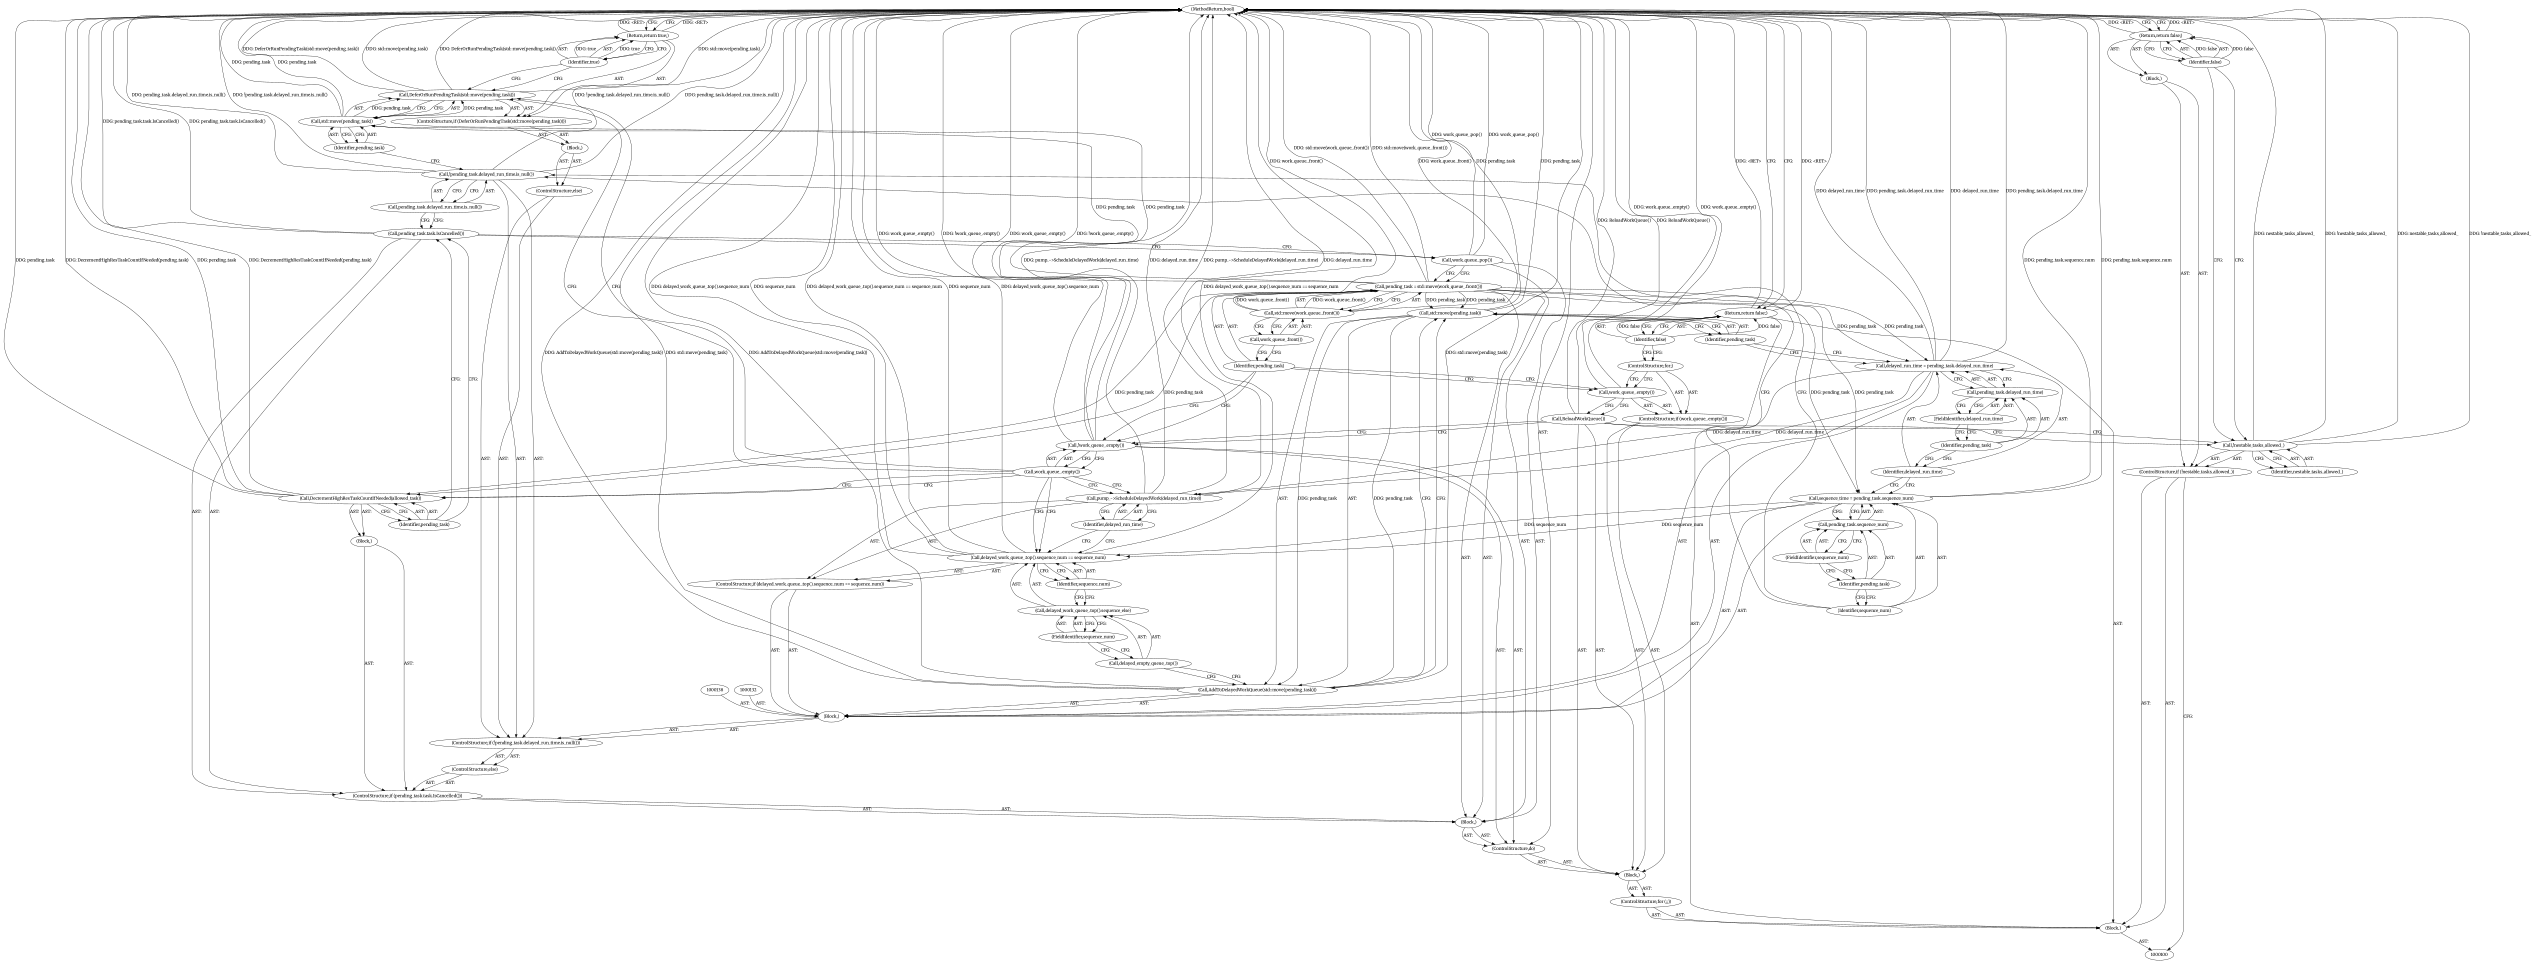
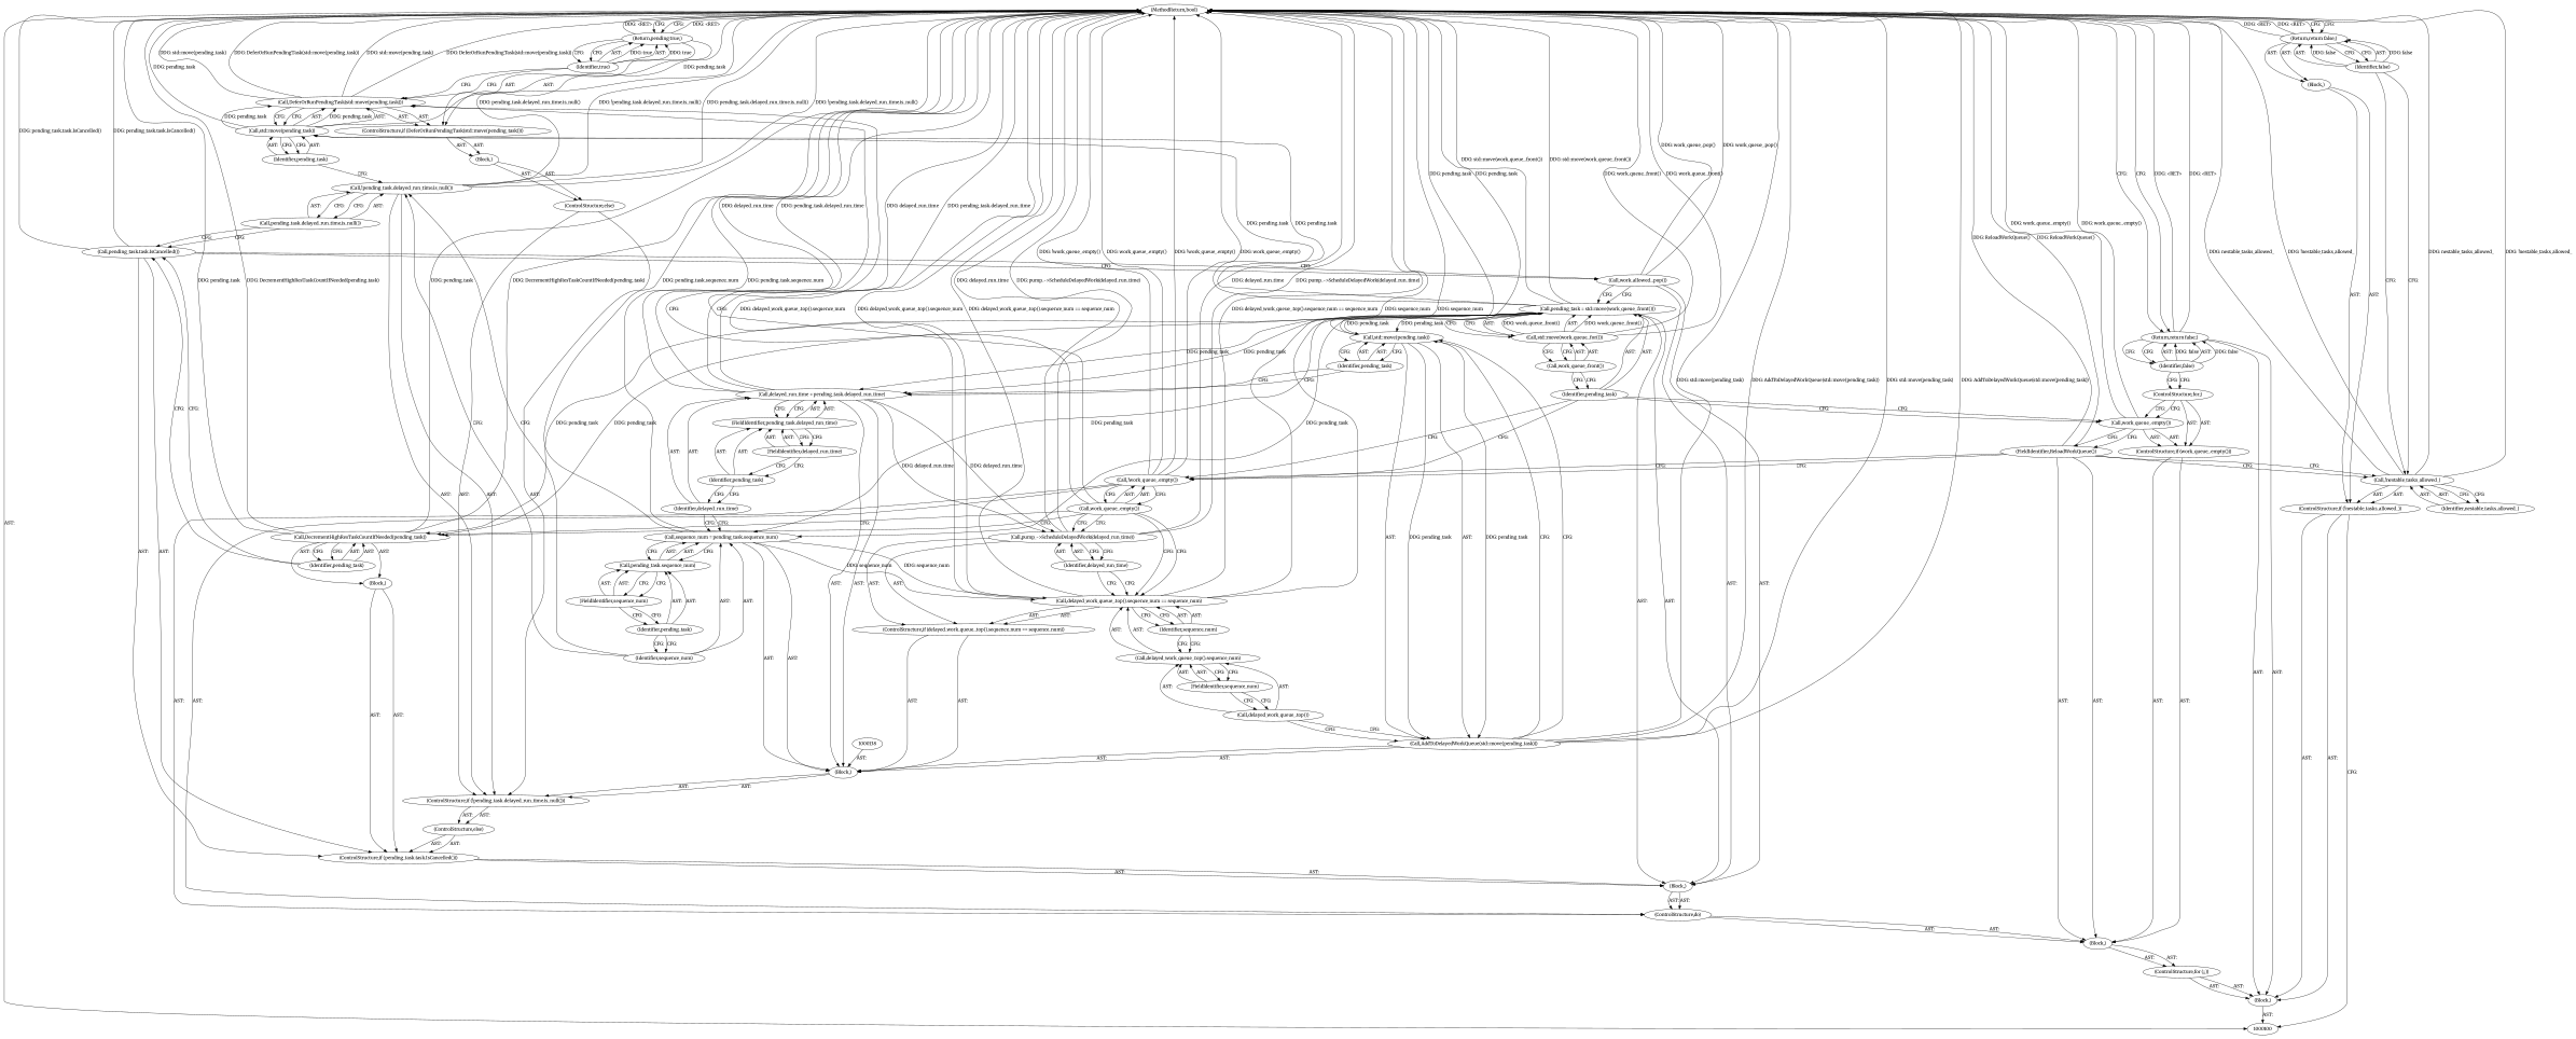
  digraph {
    fontname=Merriweather
    node [fontname=Merriweather]
    edge [fontname=Merriweather]
    n1 [label="(MethodReturn,bool)"]
-   n2 [label="(Return,return true;)"]
+   n2 [label="(Return,pending true;)"]
    n3 [label="(Return,return false;)"]
    n4 [label="(Return,return false;)"]
    1000100
    n6 [label="(ControlStructure,if (DeferOrRunPendingTask(std::move(pending_task))))"]
    n7 [label="(Identifier,true)"]
    n8 [label="(Block,)"]
    n9 [label="(Identifier,false)"]
    n10 [label="(Block,)"]
    n11 [label="(Identifier,false)"]
    n12 [label="(ControlStructure,do)"]
    n13 [label="(Block,)"]
    n14 [label="(ControlStructure,for (;;))"]
    n15 [label="(Call,pending_task = std::move(work_queue_.front()))"]
-   n16 [label="(Call,std::move(work_queue_.front()))"]
+   n16 [label="(Call,std::move(work_queue_.for()))"]
    n17 [label="(Block,)"]
-   n18 [label="(Call,DecrementHighResTaskCountIfNeeded(allowed_task))"]
-   n19 [label="(Call,sequence_time = pending_task.sequence_num)"]
+   n18 [label="(Call,DecrementHighResTaskCountIfNeeded(pending_task))"]
+   n19 [label="(Call,sequence_num = pending_task.sequence_num)"]
    n20 [label="(Call,delayed_run_time = pending_task.delayed_run_time)"]
    n21 [label="(Call,std::move(pending_task))"]
    n22 [label="(Call,std::move(pending_task))"]
    n23 [label="(Call,work_queue_.front())"]
    n24 [label="(Block,)"]
    n25 [label="(Identifier,pending_task)"]
    n26 [label="(Call,pending_task.sequence_num)"]
    n27 [label="(Block,)"]
    n28 [label="(Call,delayed_work_queue_.top().sequence_num == sequence_num)"]
-   n29 [label="(Call,pending_task.delayed_run_time)"]
+   n29 [label="(FieldIdentifier,pending_task.delayed_run_time)"]
    n30 [label="(Call,pump_->ScheduleDelayedWork(delayed_run_time))"]
    n31 [label="(Identifier,pending_task)"]
    n32 [label="(Call,AddToDelayedWorkQueue(std::move(pending_task)))"]
    n33 [label="(Call,DeferOrRunPendingTask(std::move(pending_task)))"]
    n34 [label="(Identifier,pending_task)"]
    n35 [label="(Identifier,pending_task)"]
    n36 [label="(Call,!work_queue_.empty())"]
    n37 [label="(Call,work_queue_.empty())"]
    n38 [label="(Call,work_queue_.empty())"]
-   n39 [label="(Call,ReloadWorkQueue())"]
+   n39 [label="(FieldIdentifier,ReloadWorkQueue())"]
    n40 [label="(ControlStructure,if (work_queue_.empty()))"]
-   n41 [label="(Call,work_queue_.pop())"]
+   n41 [label="(Call,work_allowed_.pop())"]
    n42 [label="(Call,pending_task.task.IsCancelled())"]
    n43 [label="(ControlStructure,if (pending_task.task.IsCancelled()))"]
    n44 [label="(ControlStructure,if (!pending_task.delayed_run_time.is_null()))"]
    n45 [label="(ControlStructure,else)"]
    n46 [label="(Call,!pending_task.delayed_run_time.is_null())"]
    n47 [label="(Call,pending_task.delayed_run_time.is_null())"]
    n48 [label="(ControlStructure,if (!nestable_tasks_allowed_))"]
    n49 [label="(Call,!nestable_tasks_allowed_)"]
    n50 [label="(Identifier,nestable_tasks_allowed_)"]
    n51 [label="(FieldIdentifier,sequence_num)"]
    n52 [label="(Identifier,sequence_num)"]
    n53 [label="(ControlStructure,if (delayed_work_queue_.top().sequence_num == sequence_num))"]
    n54 [label="(Identifier,sequence_num)"]
    n55 [label="(Identifier,pending_task)"]
    n56 [label="(FieldIdentifier,delayed_run_time)"]
    n57 [label="(Identifier,delayed_run_time)"]
    n58 [label="(Identifier,delayed_run_time)"]
    n59 [label="(Identifier,pending_task)"]
-   n60 [label="(Call,delayed_work_queue_.top().sequence_else)"]
+   n60 [label="(Call,delayed_work_queue_.top().sequence_num)"]
    n61 [label="(FieldIdentifier,sequence_num)"]
-   n62 [label="(Call,delayed_empty_queue_.top())"]
+   n62 [label="(Call,delayed_work_queue_.top())"]
    n63 [label="(Block,)"]
    n64 [label="(ControlStructure,else)"]
    n65 [label="(ControlStructure,for;)"]
-   1000132
    1000138
    n1 -> n2 [label="CFG: "]
    n1 -> n2 [label="CFG: "]
    n1 -> n3 [label="CFG: "]
    n1 -> n3 [label="CFG: "]
    n1 -> n4 [label="CFG: "]
    n1 -> n4 [label="CFG: "]
-   n1 -> n12 [label="AST: "]
+   n1 -> 1000100 [label="AST: "]
    n2 -> n1 [label="DDG: <RET>"]
    n2 -> n1 [label="DDG: <RET>"]
    n2 -> n6 [label="AST: "]
    n2 -> n6 [label="AST: "]
    n2 -> n7 [label="CFG: "]
    n2 -> n7 [label="CFG: "]
    n3 -> n1 [label="DDG: <RET>"]
    n3 -> n1 [label="DDG: <RET>"]
    n3 -> n8 [label="AST: "]
    n3 -> n8 [label="AST: "]
    n3 -> n9 [label="CFG: "]
    n3 -> n9 [label="CFG: "]
    n4 -> n1 [label="DDG: <RET>"]
    n4 -> n1 [label="DDG: <RET>"]
    n4 -> n10 [label="AST: "]
    n4 -> n10 [label="AST: "]
    n4 -> n11 [label="CFG: "]
    n4 -> n11 [label="CFG: "]
    n6 -> n63 [label="AST: "]
    n6 -> n63 [label="AST: "]
    n7 -> n2 [label="AST: "]
    n7 -> n2 [label="DDG: true"]
    n7 -> n2 [label="AST: "]
    n7 -> n2 [label="DDG: true"]
    n7 -> n33 [label="CFG: "]
    n7 -> n33 [label="CFG: "]
    n8 -> n48 [label="AST: "]
    n8 -> n48 [label="AST: "]
    n9 -> n3 [label="AST: "]
    n9 -> n3 [label="DDG: false"]
    n9 -> n3 [label="AST: "]
    n9 -> n3 [label="DDG: false"]
    n9 -> n49 [label="CFG: "]
    n9 -> n49 [label="CFG: "]
    n10 -> 1000100 [label="AST: "]
    n11 -> n4 [label="AST: "]
    n11 -> n4 [label="DDG: false"]
    n11 -> n4 [label="AST: "]
    n11 -> n4 [label="DDG: false"]
    n11 -> n65 [label="CFG: "]
    n11 -> n65 [label="CFG: "]
    n12 -> n13 [label="AST: "]
    n12 -> n13 [label="AST: "]
    n13 -> n14 [label="AST: "]
    n13 -> n14 [label="AST: "]
    n14 -> n10 [label="AST: "]
    n14 -> n10 [label="AST: "]
    n15 -> n1 [label="DDG: std::move(work_queue_.front())"]
    n15 -> n1 [label="DDG: std::move(work_queue_.front())"]
    n15 -> n16 [label="CFG: "]
    n15 -> n16 [label="CFG: "]
    n15 -> n17 [label="AST: "]
    n15 -> n17 [label="AST: "]
    n15 -> n18 [label="DDG: pending_task"]
    n15 -> n18 [label="DDG: pending_task"]
    n15 -> n19 [label="DDG: pending_task"]
    n15 -> n19 [label="DDG: pending_task"]
    n15 -> n20 [label="DDG: pending_task"]
    n15 -> n20 [label="DDG: pending_task"]
    n15 -> n21 [label="DDG: pending_task"]
    n15 -> n21 [label="DDG: pending_task"]
    n15 -> n22 [label="DDG: pending_task"]
    n15 -> n22 [label="DDG: pending_task"]
    n16 -> n1 [label="DDG: work_queue_.front()"]
    n16 -> n1 [label="DDG: work_queue_.front()"]
    n16 -> n15 [label="AST: "]
    n16 -> n15 [label="DDG: work_queue_.front()"]
    n16 -> n15 [label="AST: "]
    n16 -> n15 [label="DDG: work_queue_.front()"]
    n16 -> n23 [label="CFG: "]
    n16 -> n23 [label="CFG: "]
    n17 -> n12 [label="AST: "]
    n17 -> n12 [label="AST: "]
    n18 -> n1 [label="DDG: DecrementHighResTaskCountIfNeeded(pending_task)"]
    n18 -> n1 [label="DDG: pending_task"]
    n18 -> n1 [label="DDG: DecrementHighResTaskCountIfNeeded(pending_task)"]
    n18 -> n1 [label="DDG: pending_task"]
    n18 -> n24 [label="AST: "]
    n18 -> n24 [label="AST: "]
    n18 -> n25 [label="CFG: "]
    n18 -> n25 [label="CFG: "]
    n19 -> n1 [label="DDG: pending_task.sequence_num"]
    n19 -> n1 [label="DDG: pending_task.sequence_num"]
    n19 -> n26 [label="CFG: "]
    n19 -> n26 [label="CFG: "]
    n19 -> n27 [label="AST: "]
    n19 -> n27 [label="AST: "]
    n19 -> n28 [label="DDG: sequence_num"]
    n19 -> n28 [label="DDG: sequence_num"]
    n20 -> n1 [label="DDG: pending_task.delayed_run_time"]
    n20 -> n1 [label="DDG: delayed_run_time"]
    n20 -> n1 [label="DDG: pending_task.delayed_run_time"]
    n20 -> n1 [label="DDG: delayed_run_time"]
    n20 -> n27 [label="AST: "]
    n20 -> n27 [label="AST: "]
    n20 -> n29 [label="CFG: "]
    n20 -> n29 [label="CFG: "]
    n20 -> n30 [label="DDG: delayed_run_time"]
    n20 -> n30 [label="DDG: delayed_run_time"]
    n21 -> n1 [label="DDG: pending_task"]
    n21 -> n1 [label="DDG: pending_task"]
    n21 -> n31 [label="CFG: "]
    n21 -> n31 [label="CFG: "]
    n21 -> n32 [label="AST: "]
    n21 -> n32 [label="DDG: pending_task"]
    n21 -> n32 [label="AST: "]
    n21 -> n32 [label="DDG: pending_task"]
    n22 -> n1 [label="DDG: pending_task"]
    n22 -> n1 [label="DDG: pending_task"]
    n22 -> n33 [label="AST: "]
    n22 -> n33 [label="DDG: pending_task"]
    n22 -> n33 [label="AST: "]
    n22 -> n33 [label="DDG: pending_task"]
    n22 -> n34 [label="CFG: "]
    n22 -> n34 [label="CFG: "]
    n23 -> n16 [label="AST: "]
    n23 -> n16 [label="AST: "]
    n23 -> n35 [label="CFG: "]
    n23 -> n35 [label="CFG: "]
    n24 -> n43 [label="AST: "]
    n24 -> n43 [label="AST: "]
    n25 -> n18 [label="AST: "]
    n25 -> n18 [label="AST: "]
    n25 -> n42 [label="CFG: "]
    n25 -> n42 [label="CFG: "]
    n26 -> n19 [label="AST: "]
    n26 -> n19 [label="AST: "]
    n26 -> n51 [label="CFG: "]
    n26 -> n51 [label="CFG: "]
    n27 -> n44 [label="AST: "]
    n27 -> n44 [label="AST: "]
    n28 -> n1 [label="DDG: sequence_num"]
    n28 -> n1 [label="DDG: delayed_work_queue_.top().sequence_num"]
    n28 -> n1 [label="DDG: delayed_work_queue_.top().sequence_num == sequence_num"]
    n28 -> n1 [label="DDG: sequence_num"]
    n28 -> n1 [label="DDG: delayed_work_queue_.top().sequence_num"]
    n28 -> n1 [label="DDG: delayed_work_queue_.top().sequence_num == sequence_num"]
    n28 -> n52 [label="CFG: "]
    n28 -> n52 [label="CFG: "]
    n28 -> n53 [label="AST: "]
    n28 -> n53 [label="AST: "]
    n29 -> n20 [label="AST: "]
    n29 -> n20 [label="AST: "]
    n29 -> n56 [label="CFG: "]
    n29 -> n56 [label="CFG: "]
    n30 -> n1 [label="DDG: pump_->ScheduleDelayedWork(delayed_run_time)"]
    n30 -> n1 [label="DDG: delayed_run_time"]
    n30 -> n1 [label="DDG: pump_->ScheduleDelayedWork(delayed_run_time)"]
    n30 -> n1 [label="DDG: delayed_run_time"]
    n30 -> n53 [label="AST: "]
    n30 -> n53 [label="AST: "]
    n30 -> n57 [label="CFG: "]
    n30 -> n57 [label="CFG: "]
    n31 -> n20 [label="CFG: "]
    n31 -> n20 [label="CFG: "]
    n31 -> n21 [label="AST: "]
    n31 -> n21 [label="AST: "]
    n32 -> n1 [label="DDG: std::move(pending_task)"]
    n32 -> n1 [label="DDG: AddToDelayedWorkQueue(std::move(pending_task))"]
    n32 -> n1 [label="DDG: std::move(pending_task)"]
    n32 -> n1 [label="DDG: AddToDelayedWorkQueue(std::move(pending_task))"]
    n32 -> n21 [label="CFG: "]
    n32 -> n21 [label="CFG: "]
    n32 -> n27 [label="AST: "]
    n32 -> n27 [label="AST: "]
    n33 -> n1 [label="DDG: std::move(pending_task)"]
    n33 -> n1 [label="DDG: DeferOrRunPendingTask(std::move(pending_task))"]
    n33 -> n1 [label="DDG: std::move(pending_task)"]
    n33 -> n1 [label="DDG: DeferOrRunPendingTask(std::move(pending_task))"]
    n33 -> n6 [label="AST: "]
    n33 -> n6 [label="AST: "]
    n33 -> n22 [label="CFG: "]
    n33 -> n22 [label="CFG: "]
    n34 -> n22 [label="AST: "]
    n34 -> n22 [label="AST: "]
    n34 -> n46 [label="CFG: "]
    n35 -> n15 [label="AST: "]
    n35 -> n15 [label="AST: "]
    n35 -> n36 [label="CFG: "]
    n35 -> n36 [label="CFG: "]
    n35 -> n37 [label="CFG: "]
    n35 -> n37 [label="CFG: "]
    n36 -> n1 [label="DDG: work_queue_.empty()"]
    n36 -> n1 [label="DDG: !work_queue_.empty()"]
    n36 -> n1 [label="DDG: work_queue_.empty()"]
    n36 -> n1 [label="DDG: !work_queue_.empty()"]
    n36 -> n12 [label="AST: "]
    n36 -> n12 [label="AST: "]
    n36 -> n38 [label="CFG: "]
    n36 -> n38 [label="CFG: "]
    n37 -> n1 [label="DDG: work_queue_.empty()"]
    n37 -> n1 [label="DDG: work_queue_.empty()"]
    n37 -> n39 [label="CFG: "]
    n37 -> n39 [label="CFG: "]
    n37 -> n40 [label="AST: "]
    n37 -> n40 [label="AST: "]
    n38 -> n18 [label="CFG: "]
    n38 -> n18 [label="CFG: "]
    n38 -> n28 [label="CFG: "]
    n38 -> n28 [label="CFG: "]
    n38 -> n30 [label="CFG: "]
    n38 -> n30 [label="CFG: "]
    n38 -> n33 [label="CFG: "]
    n38 -> n33 [label="CFG: "]
    n38 -> n36 [label="AST: "]
    n38 -> n36 [label="AST: "]
    n39 -> n1 [label="DDG: ReloadWorkQueue()"]
    n39 -> n1 [label="DDG: ReloadWorkQueue()"]
    n39 -> n13 [label="AST: "]
    n39 -> n13 [label="AST: "]
    n39 -> n36 [label="CFG: "]
    n39 -> n36 [label="CFG: "]
    n39 -> n49 [label="CFG: "]
    n39 -> n49 [label="CFG: "]
    n40 -> n13 [label="AST: "]
    n40 -> n13 [label="AST: "]
    n41 -> n1 [label="DDG: work_queue_.pop()"]
    n41 -> n1 [label="DDG: work_queue_.pop()"]
    n41 -> n15 [label="CFG: "]
    n41 -> n15 [label="CFG: "]
    n41 -> n17 [label="AST: "]
    n41 -> n17 [label="AST: "]
    n42 -> n1 [label="DDG: pending_task.task.IsCancelled()"]
    n42 -> n1 [label="DDG: pending_task.task.IsCancelled()"]
    n42 -> n41 [label="CFG: "]
    n42 -> n41 [label="CFG: "]
    n42 -> n43 [label="AST: "]
    n42 -> n43 [label="AST: "]
    n43 -> n17 [label="AST: "]
    n43 -> n17 [label="AST: "]
    n44 -> n45 [label="AST: "]
    n44 -> n45 [label="AST: "]
    n45 -> n43 [label="AST: "]
    n45 -> n43 [label="AST: "]
    n46 -> n1 [label="DDG: pending_task.delayed_run_time.is_null()"]
    n46 -> n1 [label="DDG: !pending_task.delayed_run_time.is_null()"]
    n46 -> n1 [label="DDG: pending_task.delayed_run_time.is_null()"]
    n46 -> n1 [label="DDG: !pending_task.delayed_run_time.is_null()"]
    n46 -> n44 [label="AST: "]
    n46 -> n44 [label="AST: "]
    n46 -> n47 [label="CFG: "]
    n46 -> n47 [label="CFG: "]
    n47 -> n42 [label="CFG: "]
    n47 -> n42 [label="CFG: "]
    n47 -> n46 [label="AST: "]
    n47 -> n46 [label="AST: "]
    n48 -> 1000100 [label="CFG: "]
    n48 -> n10 [label="AST: "]
    n48 -> n10 [label="AST: "]
    n49 -> n1 [label="DDG: nestable_tasks_allowed_"]
    n49 -> n1 [label="DDG: !nestable_tasks_allowed_"]
    n49 -> n1 [label="DDG: nestable_tasks_allowed_"]
    n49 -> n1 [label="DDG: !nestable_tasks_allowed_"]
    n49 -> n48 [label="AST: "]
    n49 -> n48 [label="AST: "]
    n49 -> n50 [label="CFG: "]
    n49 -> n50 [label="CFG: "]
    n50 -> n49 [label="AST: "]
    n50 -> n49 [label="AST: "]
    n51 -> n26 [label="AST: "]
    n51 -> n26 [label="AST: "]
    n51 -> n55 [label="CFG: "]
    n51 -> n55 [label="CFG: "]
    n52 -> n28 [label="AST: "]
    n52 -> n28 [label="AST: "]
    n52 -> n60 [label="CFG: "]
    n52 -> n60 [label="CFG: "]
    n53 -> n27 [label="AST: "]
    n53 -> n27 [label="AST: "]
    n54 -> n19 [label="AST: "]
    n54 -> n19 [label="AST: "]
    n54 -> n46 [label="CFG: "]
    n54 -> n46 [label="CFG: "]
    n55 -> n26 [label="AST: "]
    n55 -> n26 [label="AST: "]
    n55 -> n54 [label="CFG: "]
    n55 -> n54 [label="CFG: "]
    n56 -> n29 [label="AST: "]
    n56 -> n29 [label="AST: "]
    n56 -> n59 [label="CFG: "]
    n56 -> n59 [label="CFG: "]
    n57 -> n28 [label="CFG: "]
    n57 -> n28 [label="CFG: "]
    n57 -> n30 [label="AST: "]
    n57 -> n30 [label="AST: "]
    n58 -> n19 [label="CFG: "]
    n58 -> n19 [label="CFG: "]
    n58 -> n20 [label="AST: "]
    n58 -> n20 [label="AST: "]
    n59 -> n29 [label="AST: "]
    n59 -> n29 [label="AST: "]
    n59 -> n58 [label="CFG: "]
    n59 -> n58 [label="CFG: "]
    n60 -> n28 [label="AST: "]
    n60 -> n28 [label="AST: "]
    n60 -> n61 [label="CFG: "]
    n60 -> n61 [label="CFG: "]
    n61 -> n60 [label="AST: "]
    n61 -> n60 [label="AST: "]
    n61 -> n62 [label="CFG: "]
    n61 -> n62 [label="CFG: "]
    n62 -> n32 [label="CFG: "]
    n62 -> n32 [label="CFG: "]
    n62 -> n60 [label="AST: "]
    n62 -> n60 [label="AST: "]
    n63 -> n64 [label="AST: "]
    n63 -> n64 [label="AST: "]
    n64 -> n44 [label="AST: "]
    n64 -> n44 [label="AST: "]
    n65 -> n37 [label="CFG: "]
    n65 -> n37 [label="CFG: "]
    n65 -> n40 [label="AST: "]
    n65 -> n40 [label="AST: "]
-   1000132 -> n27 [label="AST: "]
    1000138 -> n27 [label="AST: "]
  }
